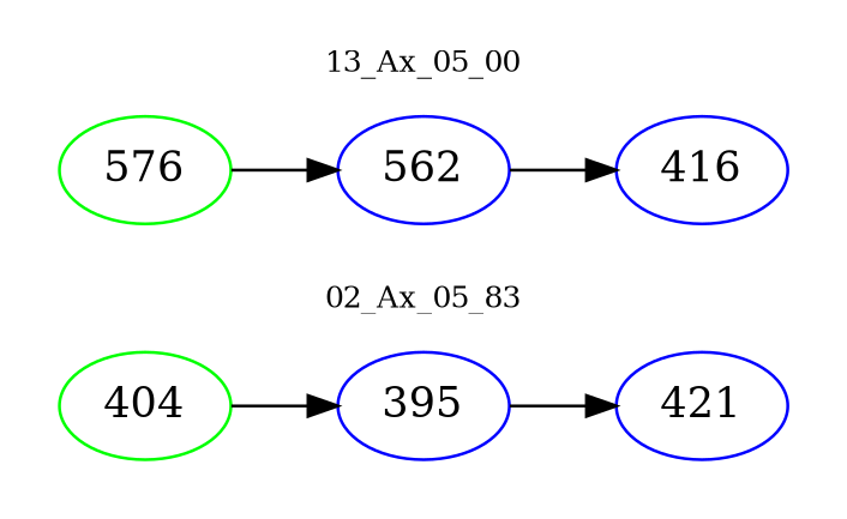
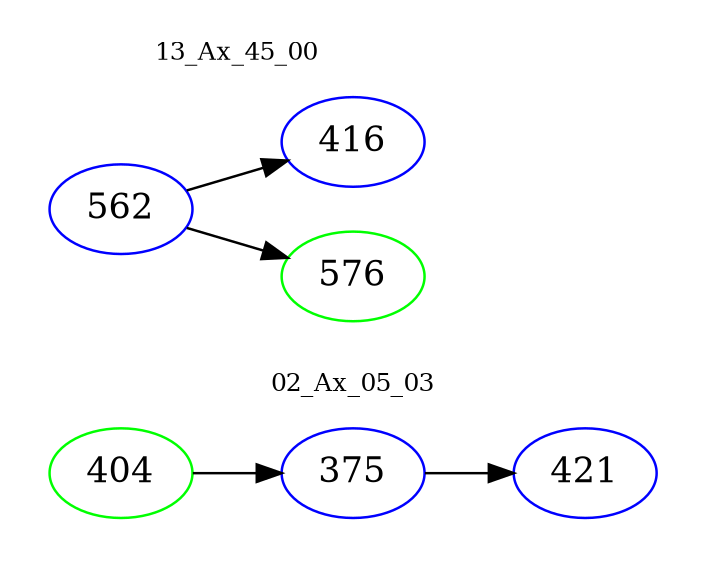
  digraph {
    rankdir=LR
    node [color=blue]
    edge [color=black]
    n1 [color=green label=404]
-   n2 [label=395]
+   n2 [label=375]
    n3 [label=421]
    n4 [color=green label=576]
    n5 [label=562]
    n6 [label=416]
    subgraph cluster_1 {
      color=white
      fontsize=10
-     label="02_Ax_05_83"
+     label="02_Ax_05_03"
      n1
      n2
      n3
    }
    subgraph cluster_2 {
      color=white
      fontsize=10
-     label="13_Ax_05_00"
+     label="13_Ax_45_00"
      n4
      n5
      n6
    }
    n1 -> n2
    n2 -> n3
-   n4 -> n5
+   n5 -> n4
    n5 -> n6
  }
